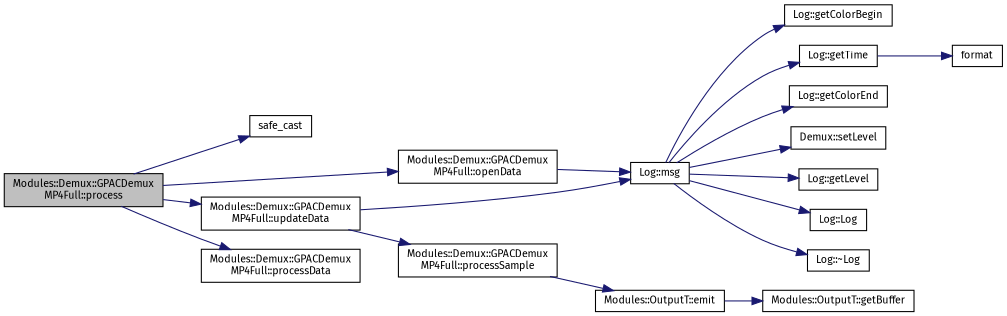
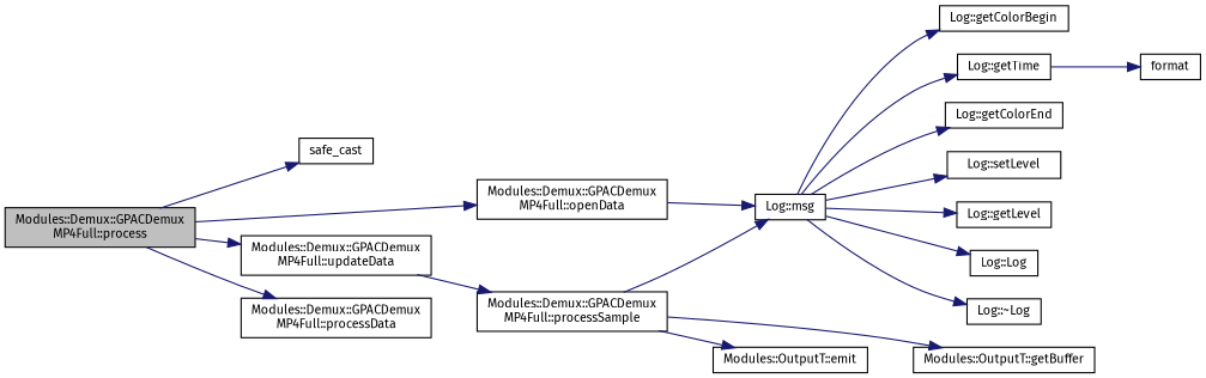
  digraph {
    fontname="Fira Sans"
    rankdir=LR
    node [color=black fillcolor=white fontname="Fira Sans" fontsize=10 shape=record style=filled]
    edge [color=midnightblue fontname="Fira Sans" fontsize=10 labelfontname=Helvetica labelfontsize=10 style=solid]
    n1 [fillcolor=grey75 fontcolor=black height=0.2 label="Modules::Demux::GPACDemux\lMP4Full::process" width=0.4]
    n2 [height=0.2 label=safe_cast width=0.4]
    n3 [height=0.2 label="Modules::Demux::GPACDemux\lMP4Full::openData" width=0.4]
    n4 [height=0.2 label="Modules::Demux::GPACDemux\lMP4Full::updateData" width=0.4]
    n5 [height=0.2 label="Modules::Demux::GPACDemux\lMP4Full::processData" width=0.4]
    n6 [height=0.2 label="Log::msg" width=0.4]
    n7 [height=0.2 label="Modules::Demux::GPACDemux\lMP4Full::processSample" width=0.4]
    n8 [height=0.2 label=format width=0.4]
    n9 [height=0.2 label="Log::getColorBegin" width=0.4]
    n10 [height=0.2 label="Log::getTime" width=0.4]
    n11 [height=0.2 label="Log::getColorEnd" width=0.4]
-   n12 [height=0.2 label="Demux::setLevel" width=0.4]
+   n12 [height=0.2 label="Log::setLevel" width=0.4]
    n13 [height=0.2 label="Log::getLevel" width=0.4]
    n14 [height=0.2 label="Log::Log" width=0.4]
    n15 [height=0.2 label="Log::~Log" width=0.4]
    n16 [height=0.2 label="Modules::OutputT::getBuffer" width=0.4]
    n17 [height=0.2 label="Modules::OutputT::emit" width=0.4]
    n1 -> n2
    n1 -> n3
    n1 -> n4
    n1 -> n5
    n3 -> n6
    n4 -> n7
    n6 -> n9
    n6 -> n10
    n6 -> n11
    n6 -> n12
    n6 -> n13
    n6 -> n14
    n6 -> n15
-   n4 -> n6
-   n17 -> n16
+   n7 -> n6
+   n7 -> n16
    n7 -> n17
    n10 -> n8
  }
